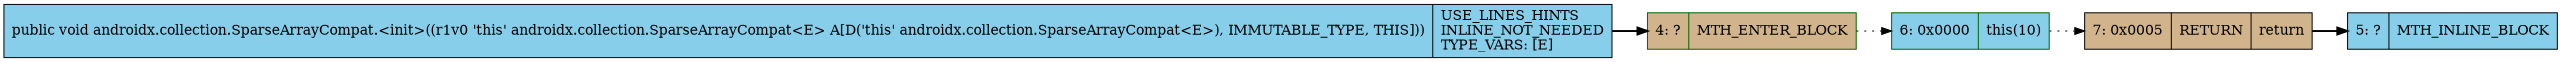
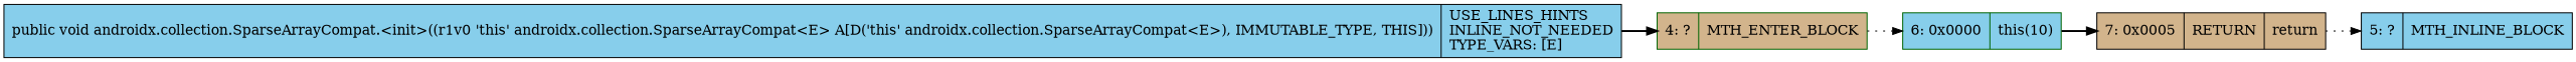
  digraph {
    rankdir=LR
    node [color=black fillcolor=skyblue shape=record style=filled]
    edge [style=dotted]
    n1 [color=darkgreen fillcolor=tan label="{4\:\ ?|MTH_ENTER_BLOCK\l}"]
    n2 [color=darkgreen label="{6\:\ 0x0000|this(10)\l}"]
    n3 [fillcolor=tan label="{7\:\ 0x0005|RETURN\l|return\l}"]
    n4 [label="{5\:\ ?|MTH_INLINE_BLOCK\l}"]
    n5 [label="{public void androidx.collection.SparseArrayCompat.\<init\>((r1v0 'this' androidx.collection.SparseArrayCompat\<E\> A[D('this' androidx.collection.SparseArrayCompat\<E\>), IMMUTABLE_TYPE, THIS]))  | USE_LINES_HINTS\lINLINE_NOT_NEEDED\lTYPE_VARS: [E]\l}"]
    n1 -> n2
-   n2 -> n3
-   n3 -> n4 [style=bold]
+   n2 -> n3 [style=bold]
+   n3 -> n4
    n5 -> n1 [style=bold]
  }
